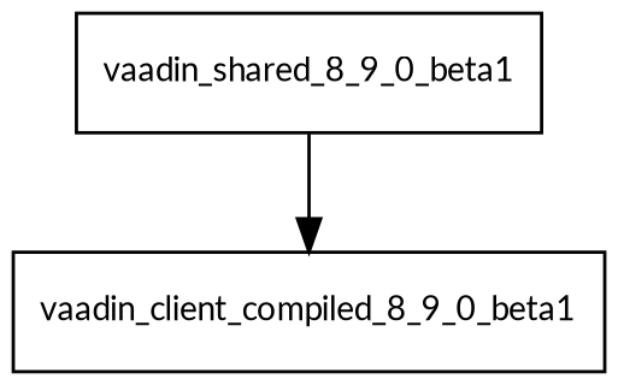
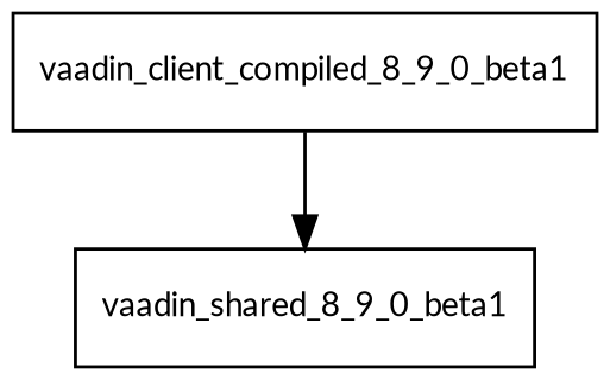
  digraph {
    fontname=Lato
    node [fontsize=10.0 shape=box fontname=Lato]
    vaadin_client_compiled_8_9_0_beta1
    vaadin_shared_8_9_0_beta1
-   vaadin_shared_8_9_0_beta1 -> vaadin_client_compiled_8_9_0_beta1 [fontname=Lato]
+   vaadin_client_compiled_8_9_0_beta1 -> vaadin_shared_8_9_0_beta1 [fontname=Lato]
  }
